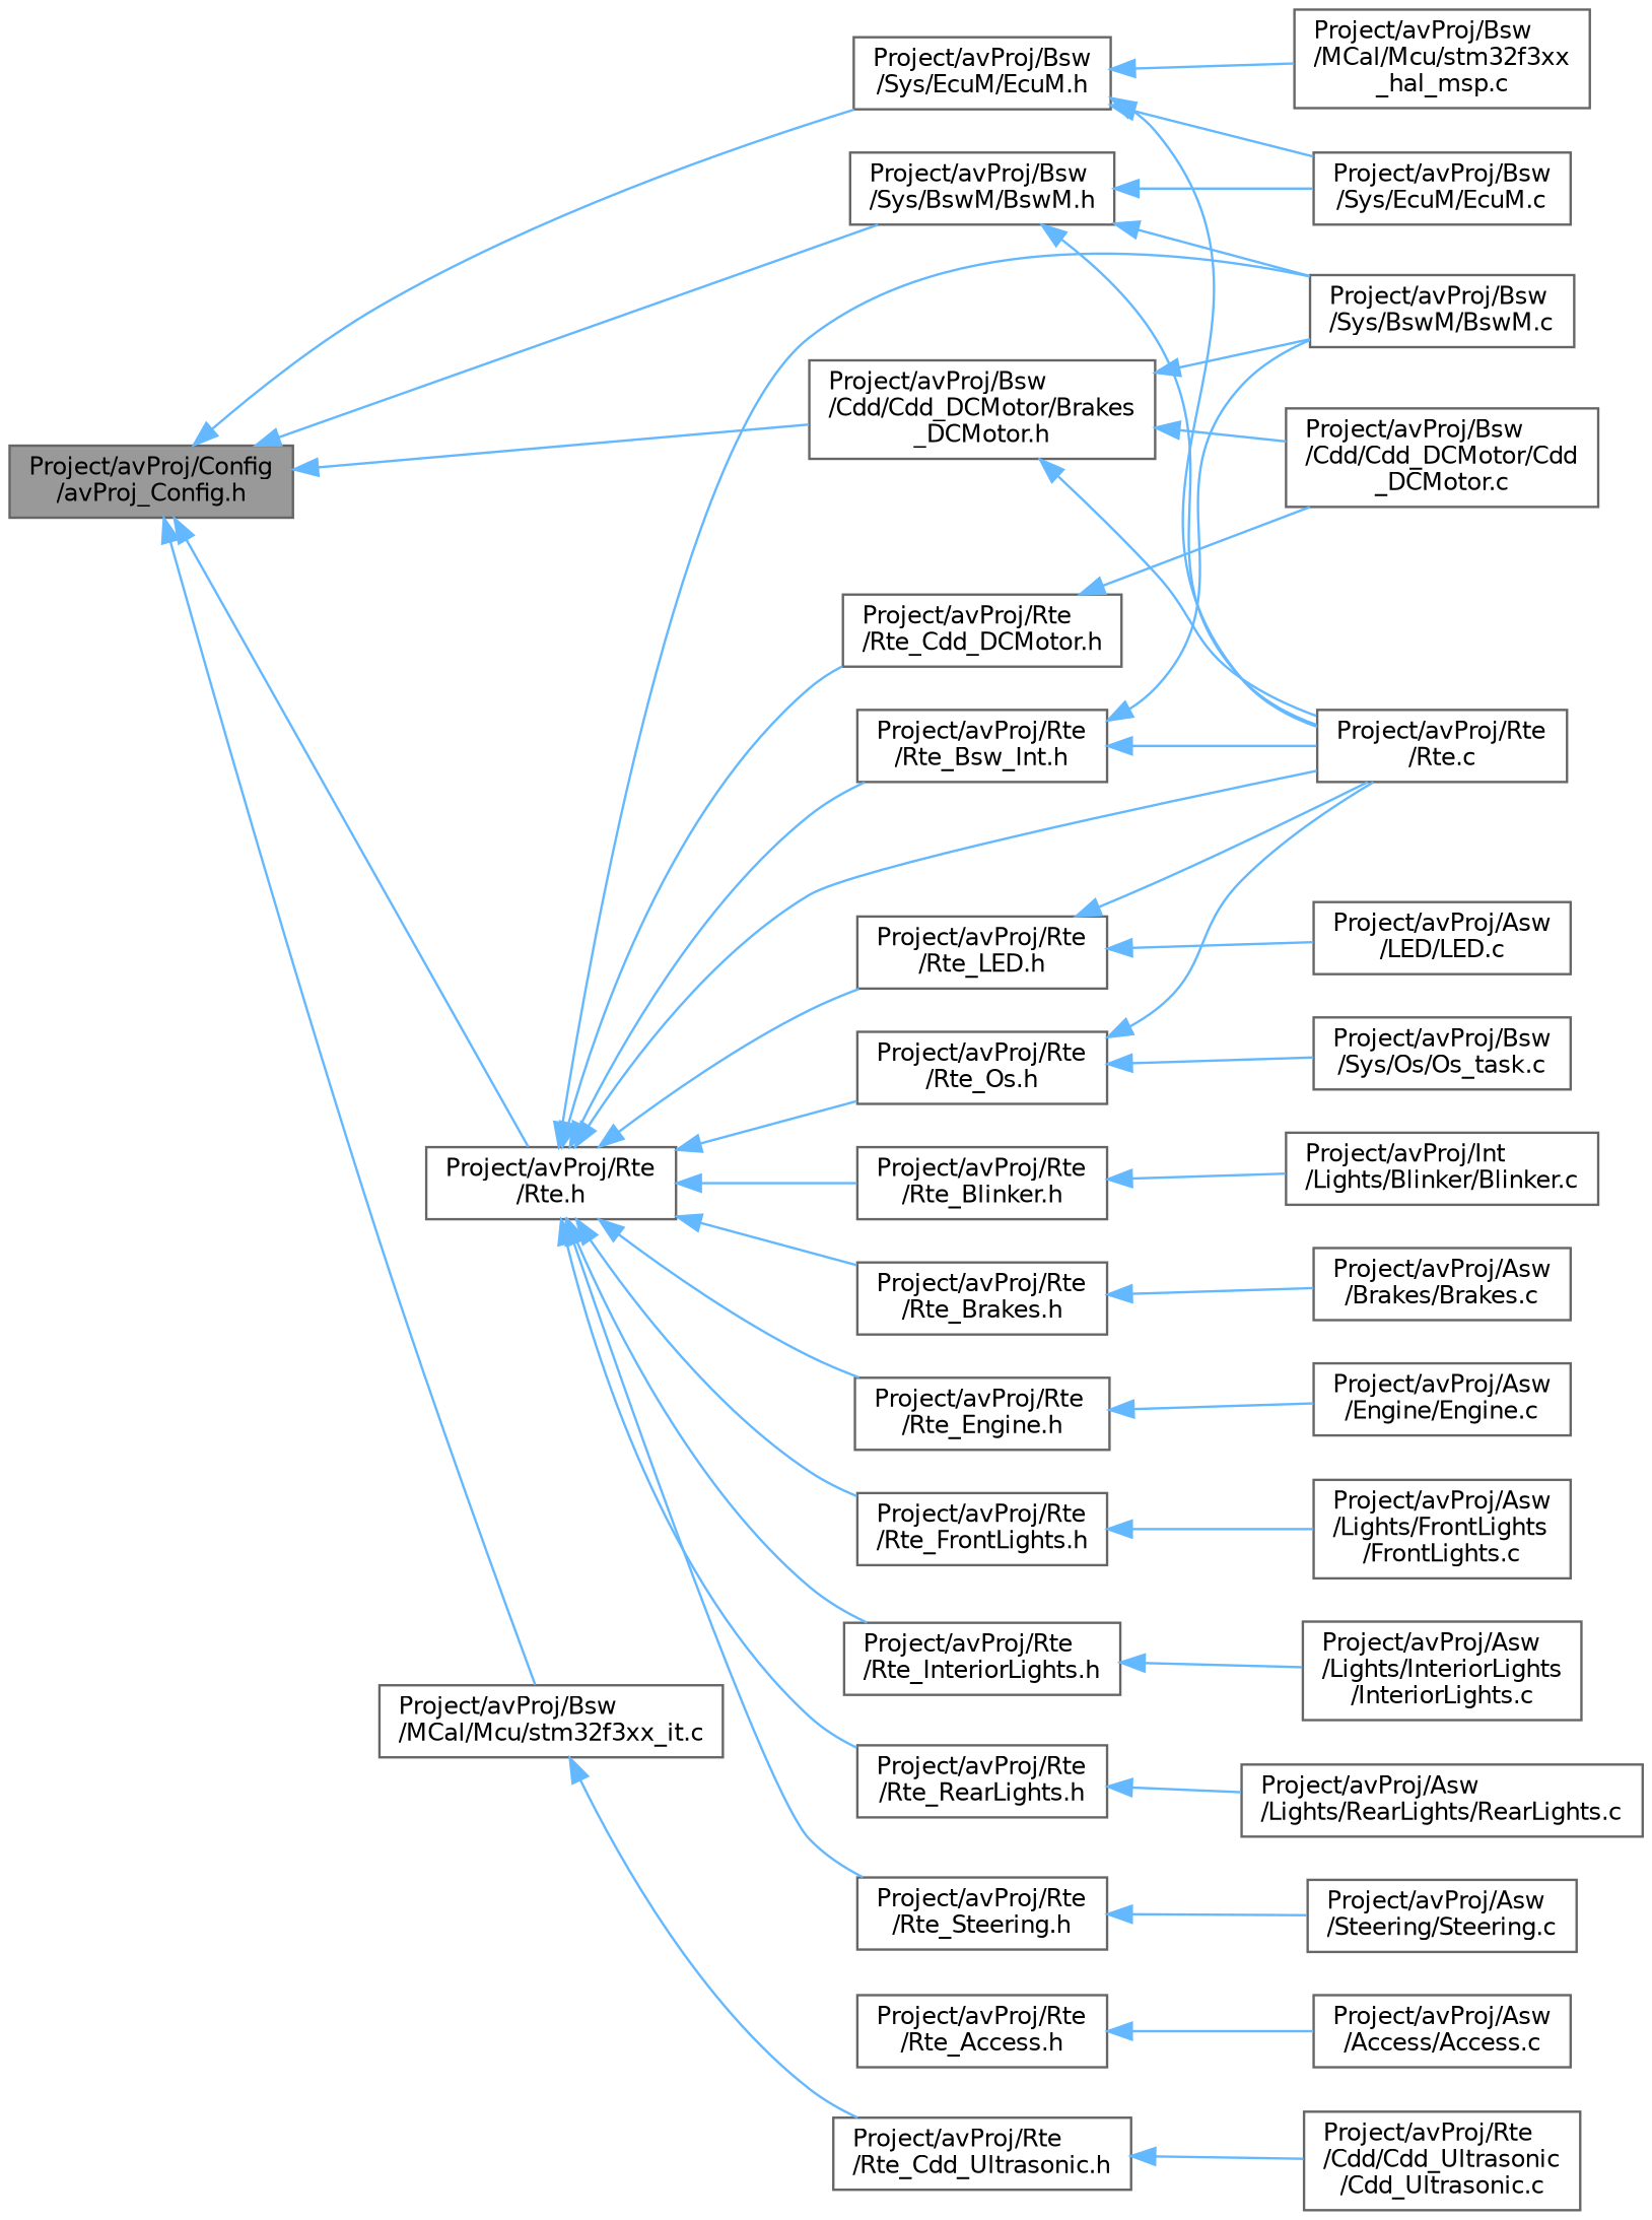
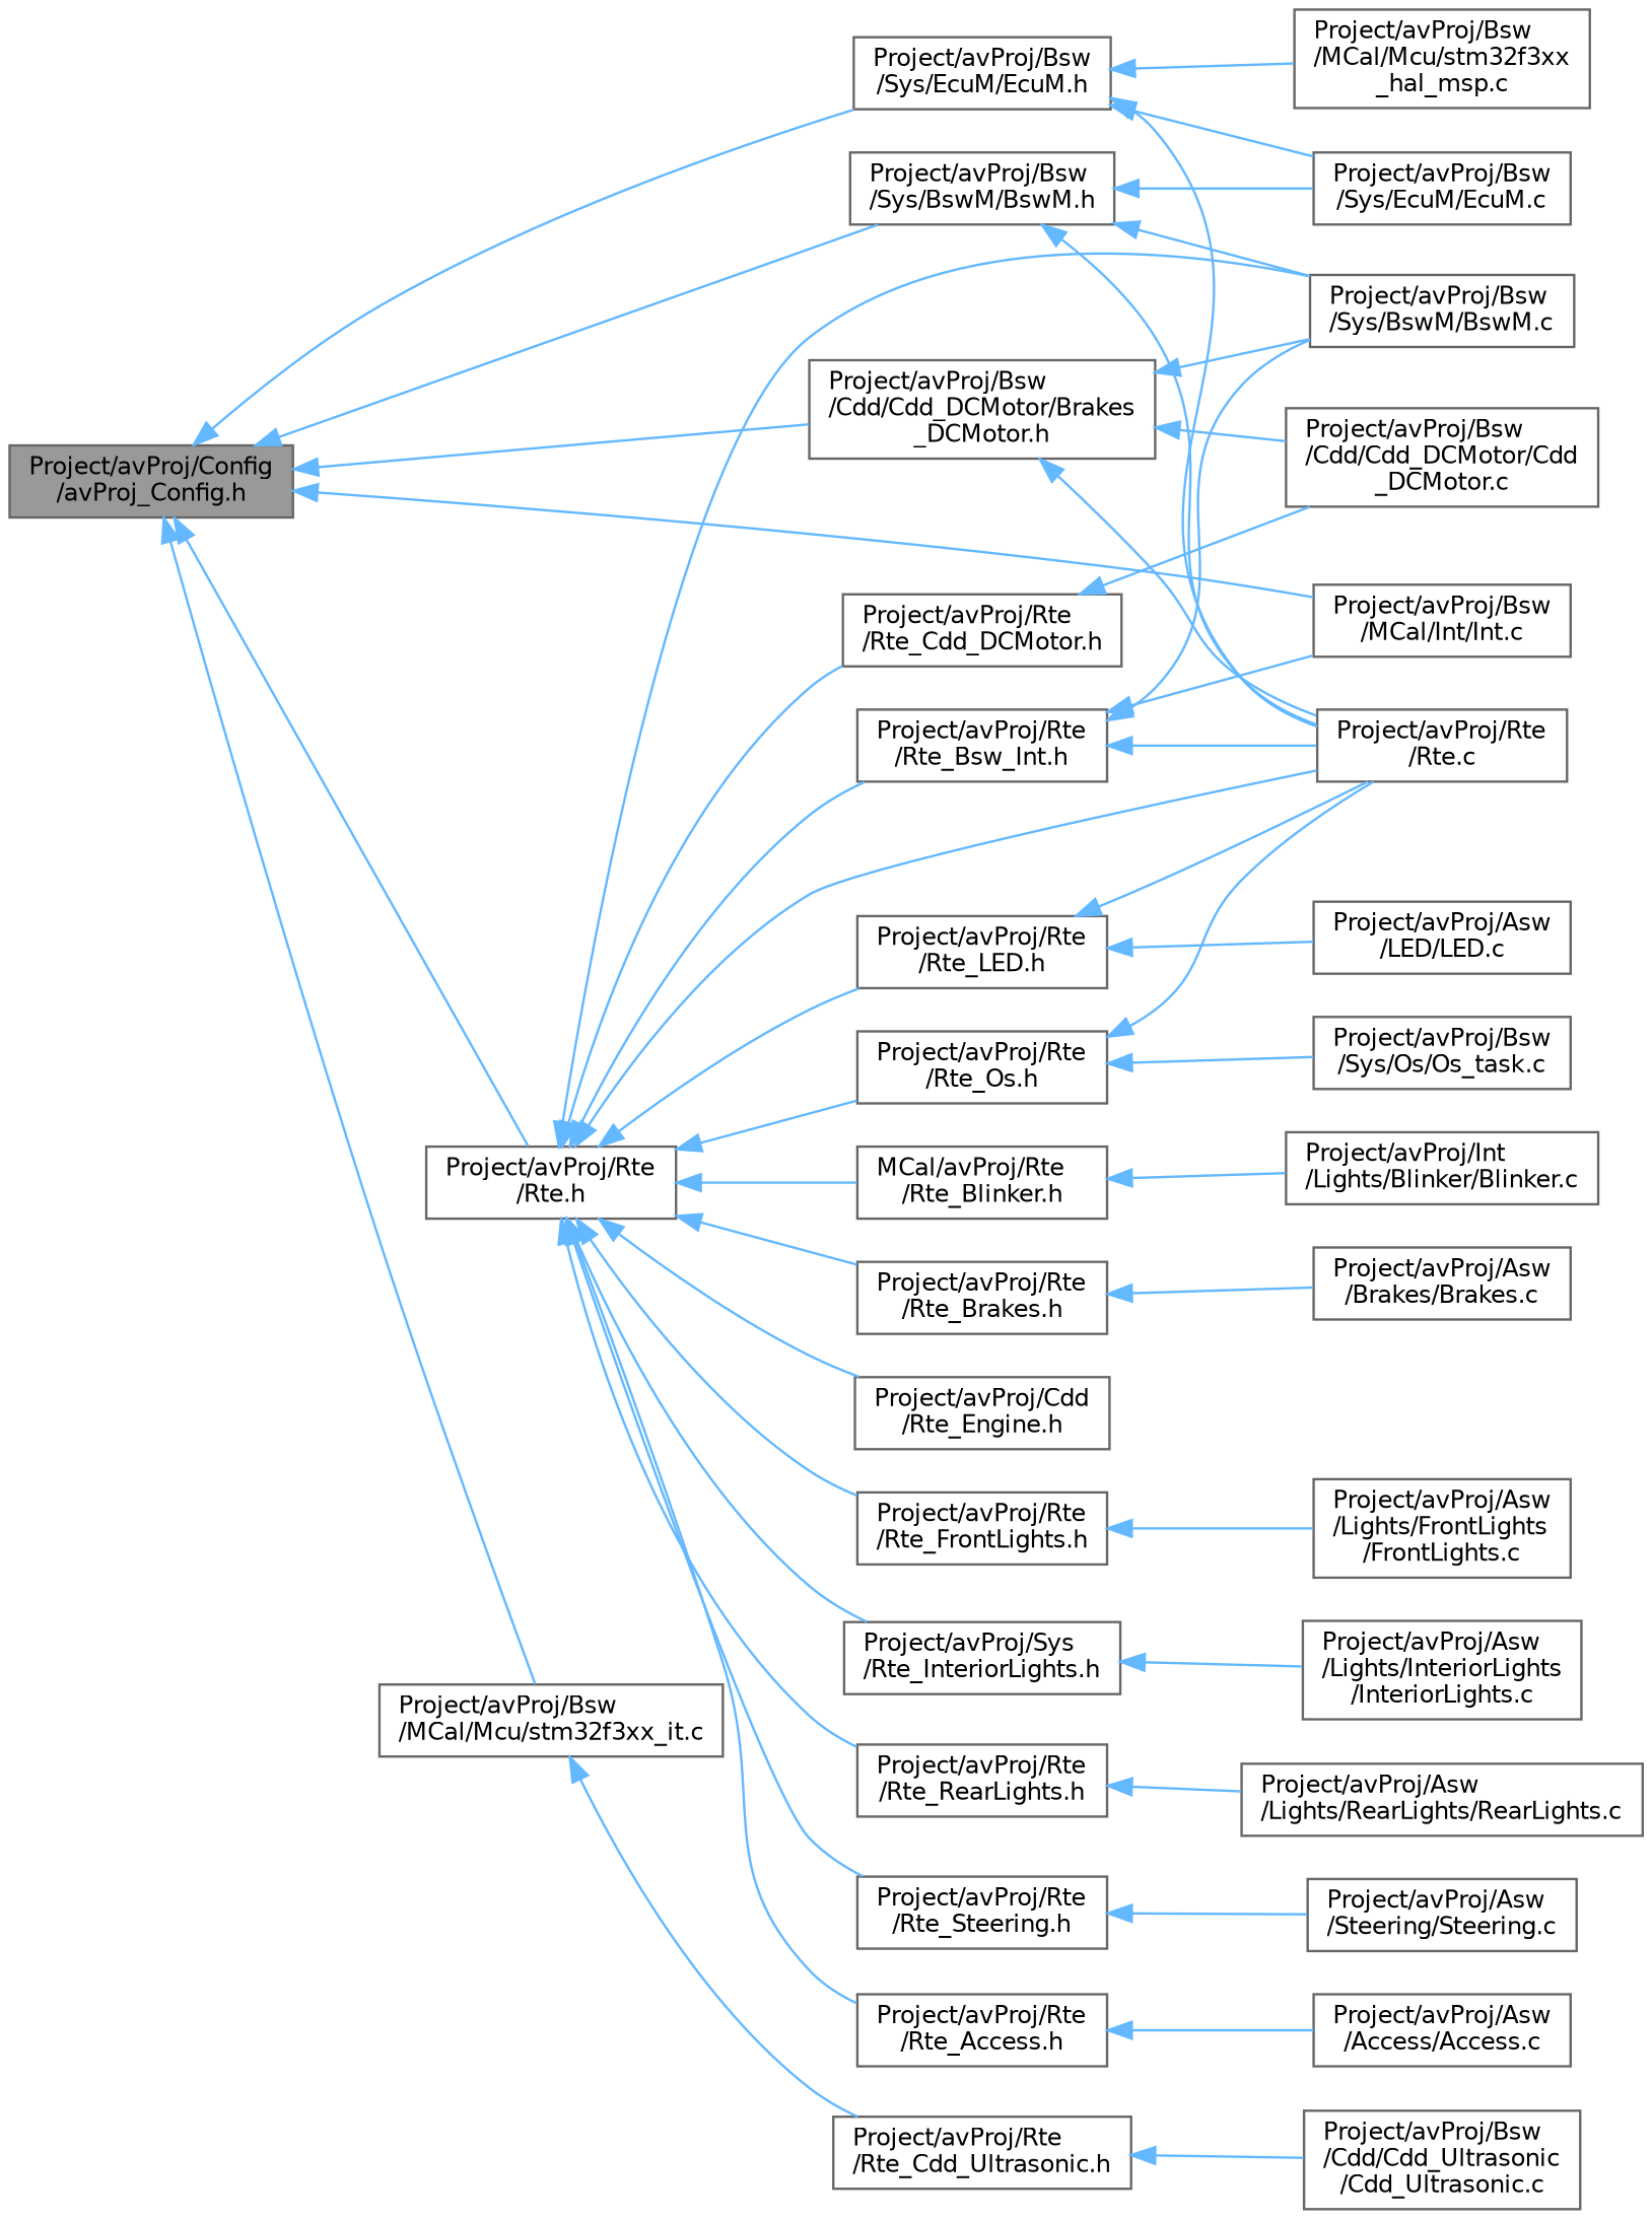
  digraph {
    rankdir=LR
    node [color=grey40 fillcolor=white fontname=Helvetica fontsize=10 shape=box style=filled]
    edge [color=steelblue1 dir=back fontname=Helvetica fontsize=10 labelfontname=Helvetica labelfontsize=10 style=solid]
    n1 [color=gray40 fillcolor=grey60 fontcolor=black height=0.2 label="Project/avProj/Config\l/avProj_Config.h" width=0.4]
    n2 [height=0.2 label="Project/avProj/Bsw\l/Cdd/Cdd_DCMotor/Brakes\l_DCMotor.h" width=0.4]
+   n3 [height=0.2 label="Project/avProj/Bsw\l/MCal/Int/Int.c" width=0.4]
    n4 [height=0.2 label="Project/avProj/Bsw\l/MCal/Mcu/stm32f3xx_it.c" width=0.4]
    n5 [height=0.2 label="Project/avProj/Bsw\l/Sys/BswM/BswM.h" width=0.4]
    n6 [height=0.2 label="Project/avProj/Bsw\l/Sys/EcuM/EcuM.h" width=0.4]
    n7 [height=0.2 label="Project/avProj/Rte\l/Rte.h" width=0.4]
    n8 [height=0.2 label="Project/avProj/Bsw\l/Cdd/Cdd_DCMotor/Cdd\l_DCMotor.c" width=0.4]
    n9 [height=0.2 label="Project/avProj/Bsw\l/Sys/BswM/BswM.c" width=0.4]
    n10 [height=0.2 label="Project/avProj/Rte\l/Rte.c" width=0.4]
    n11 [height=0.2 label="Project/avProj/Rte\l/Rte_Cdd_Ultrasonic.h" width=0.4]
    n12 [height=0.2 label="Project/avProj/Bsw\l/Sys/EcuM/EcuM.c" width=0.4]
    n13 [height=0.2 label="Project/avProj/Bsw\l/MCal/Mcu/stm32f3xx\l_hal_msp.c" width=0.4]
    n14 [height=0.2 label="Project/avProj/Rte\l/Rte_Access.h" width=0.4]
-   n15 [height=0.2 label="Project/avProj/Rte\l/Rte_Blinker.h" width=0.4]
+   n15 [height=0.2 label="MCal/avProj/Rte\l/Rte_Blinker.h" width=0.4]
    n16 [height=0.2 label="Project/avProj/Rte\l/Rte_Brakes.h" width=0.4]
    n17 [height=0.2 label="Project/avProj/Rte\l/Rte_Bsw_Int.h" width=0.4]
    n18 [height=0.2 label="Project/avProj/Rte\l/Rte_Cdd_DCMotor.h" width=0.4]
-   n19 [height=0.2 label="Project/avProj/Rte\l/Rte_Engine.h" width=0.4]
+   n19 [height=0.2 label="Project/avProj/Cdd\l/Rte_Engine.h" width=0.4]
    n20 [height=0.2 label="Project/avProj/Rte\l/Rte_FrontLights.h" width=0.4]
-   n21 [height=0.2 label="Project/avProj/Rte\l/Rte_InteriorLights.h" width=0.4]
+   n21 [height=0.2 label="Project/avProj/Sys\l/Rte_InteriorLights.h" width=0.4]
    n22 [height=0.2 label="Project/avProj/Rte\l/Rte_LED.h" width=0.4]
    n23 [height=0.2 label="Project/avProj/Rte\l/Rte_Os.h" width=0.4]
    n24 [height=0.2 label="Project/avProj/Rte\l/Rte_RearLights.h" width=0.4]
    n25 [height=0.2 label="Project/avProj/Rte\l/Rte_Steering.h" width=0.4]
    n26 [height=0.2 label="Project/avProj/Asw\l/Access/Access.c" width=0.4]
    n27 [height=0.2 label="Project/avProj/Int\l/Lights/Blinker/Blinker.c" width=0.4]
    n28 [height=0.2 label="Project/avProj/Asw\l/Brakes/Brakes.c" width=0.4]
-   n29 [height=0.2 label="Project/avProj/Rte\l/Cdd/Cdd_Ultrasonic\l/Cdd_Ultrasonic.c" width=0.4]
-   n30 [height=0.2 label="Project/avProj/Asw\l/Engine/Engine.c" width=0.4]
+   n29 [height=0.2 label="Project/avProj/Bsw\l/Cdd/Cdd_Ultrasonic\l/Cdd_Ultrasonic.c" width=0.4]
    n31 [height=0.2 label="Project/avProj/Asw\l/Lights/FrontLights\l/FrontLights.c" width=0.4]
    n32 [height=0.2 label="Project/avProj/Asw\l/Lights/InteriorLights\l/InteriorLights.c" width=0.4]
    n33 [height=0.2 label="Project/avProj/Asw\l/LED/LED.c" width=0.4]
    n34 [height=0.2 label="Project/avProj/Bsw\l/Sys/Os/Os_task.c" width=0.4]
    n35 [height=0.2 label="Project/avProj/Asw\l/Lights/RearLights/RearLights.c" width=0.4]
    n36 [height=0.2 label="Project/avProj/Asw\l/Steering/Steering.c" width=0.4]
    n1 -> n2
+   n1 -> n3
    n1 -> n4
    n1 -> n5
    n1 -> n6
    n1 -> n7
    n2 -> n8
    n2 -> n9
    n2 -> n10
    n4 -> n11
    n5 -> n9
    n5 -> n10
    n5 -> n12
    n6 -> n10
    n6 -> n12
    n6 -> n13
    n7 -> n9
    n7 -> n10
+   n7 -> n14
    n7 -> n15
    n7 -> n16
    n7 -> n17
    n7 -> n18
    n7 -> n19
    n7 -> n20
    n7 -> n21
    n7 -> n22
    n7 -> n23
    n7 -> n24
    n7 -> n25
    n11 -> n29
    n14 -> n26
    n15 -> n27
    n16 -> n28
+   n17 -> n3
    n17 -> n9
    n17 -> n10
    n18 -> n8
-   n19 -> n30
    n20 -> n31
    n21 -> n32
    n22 -> n10
    n22 -> n33
    n23 -> n10
    n23 -> n34
    n24 -> n35
    n25 -> n36
  }
